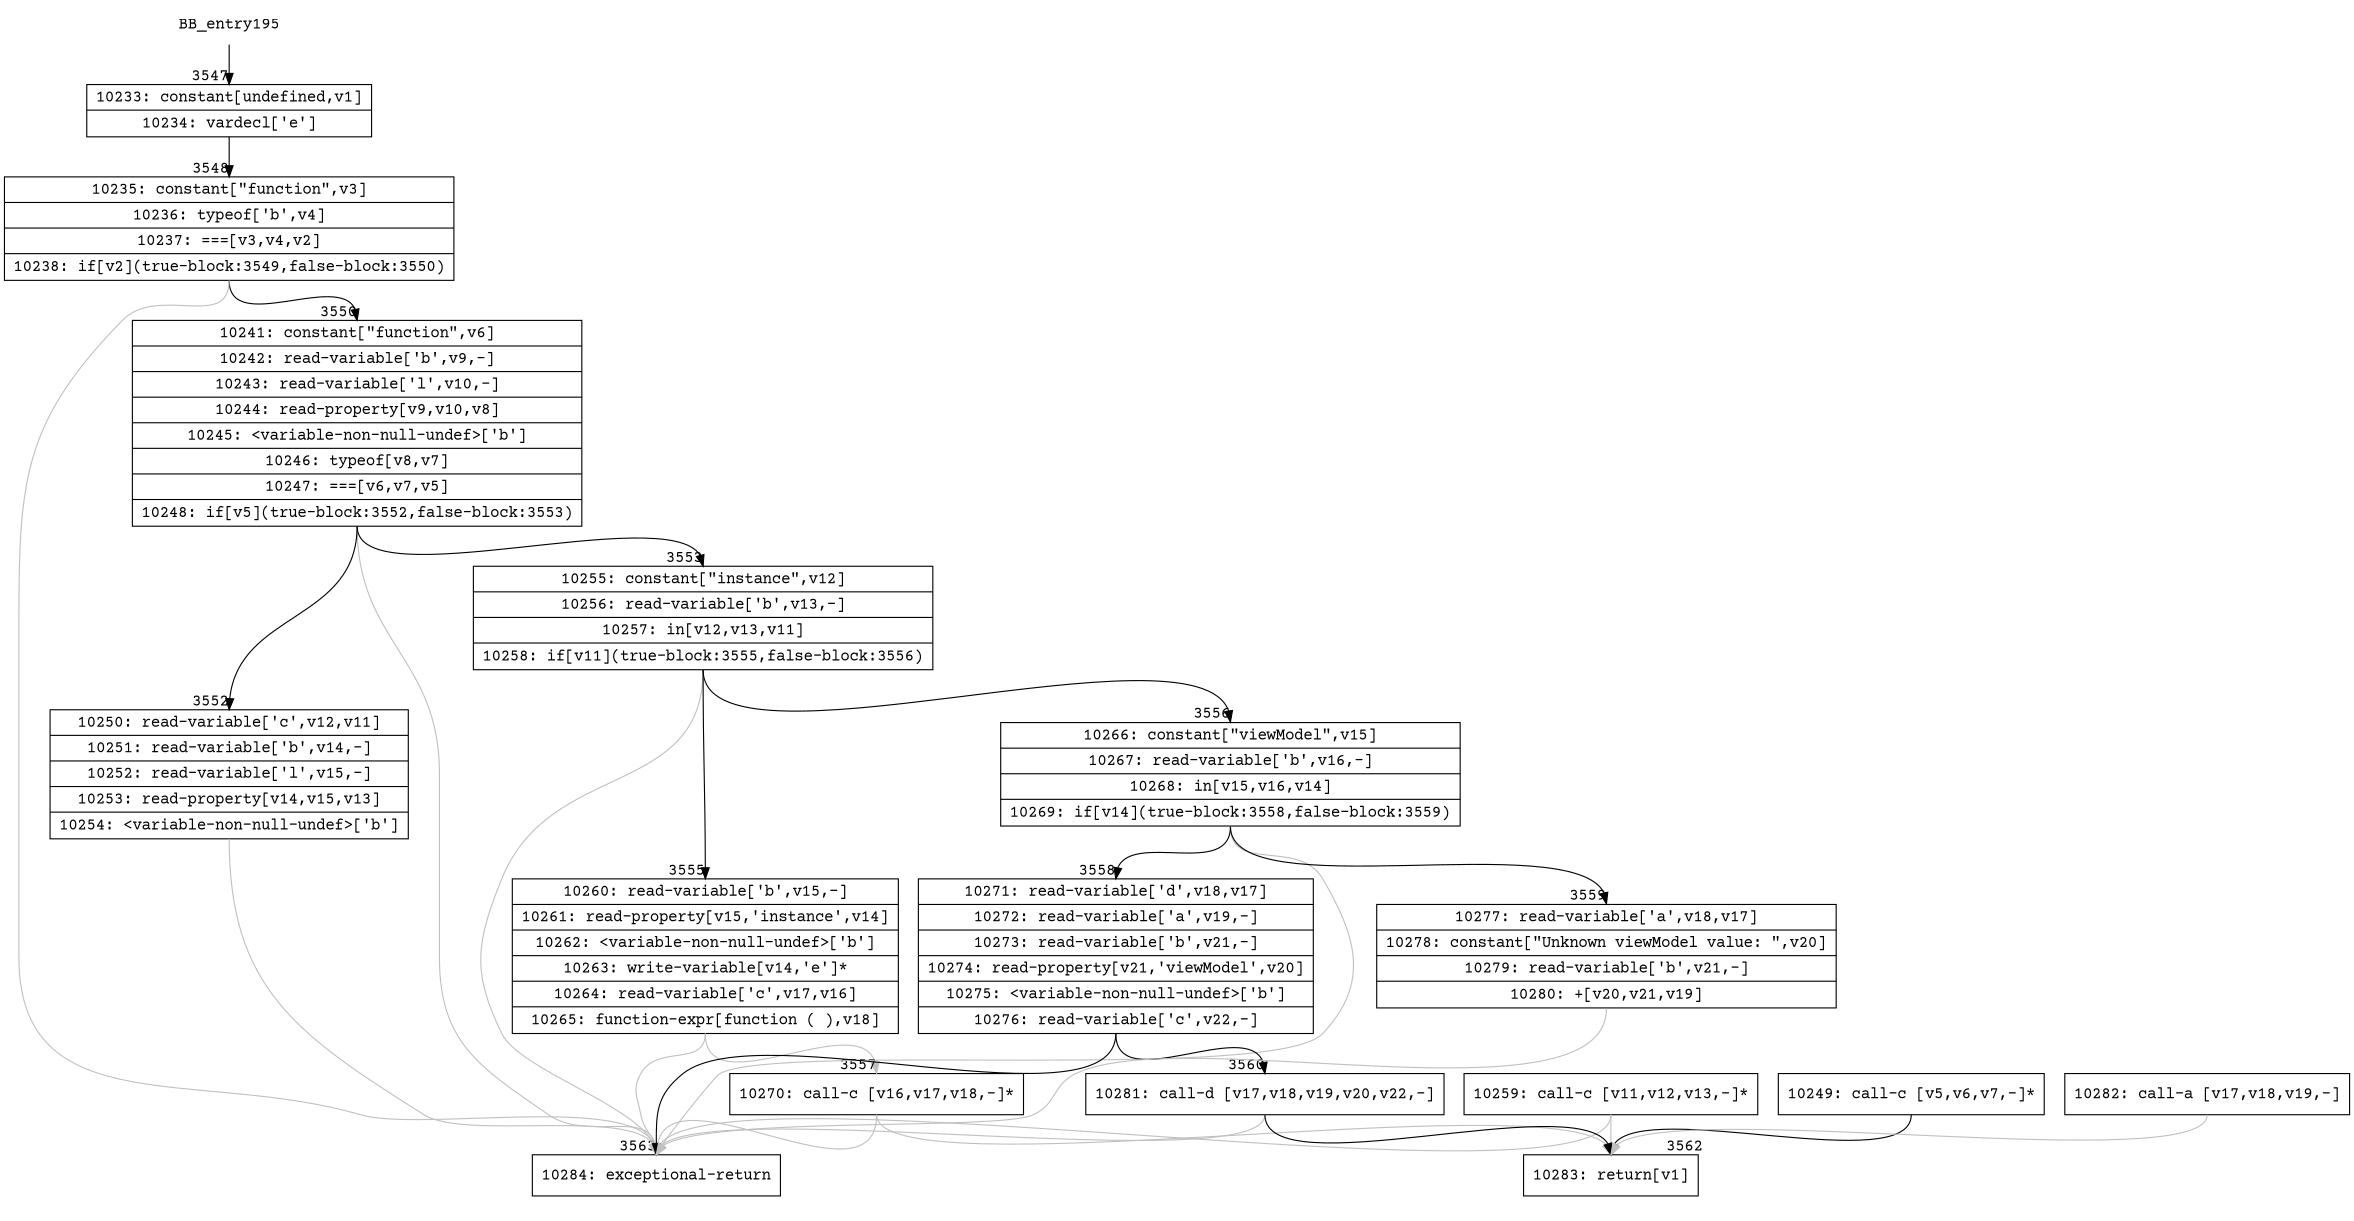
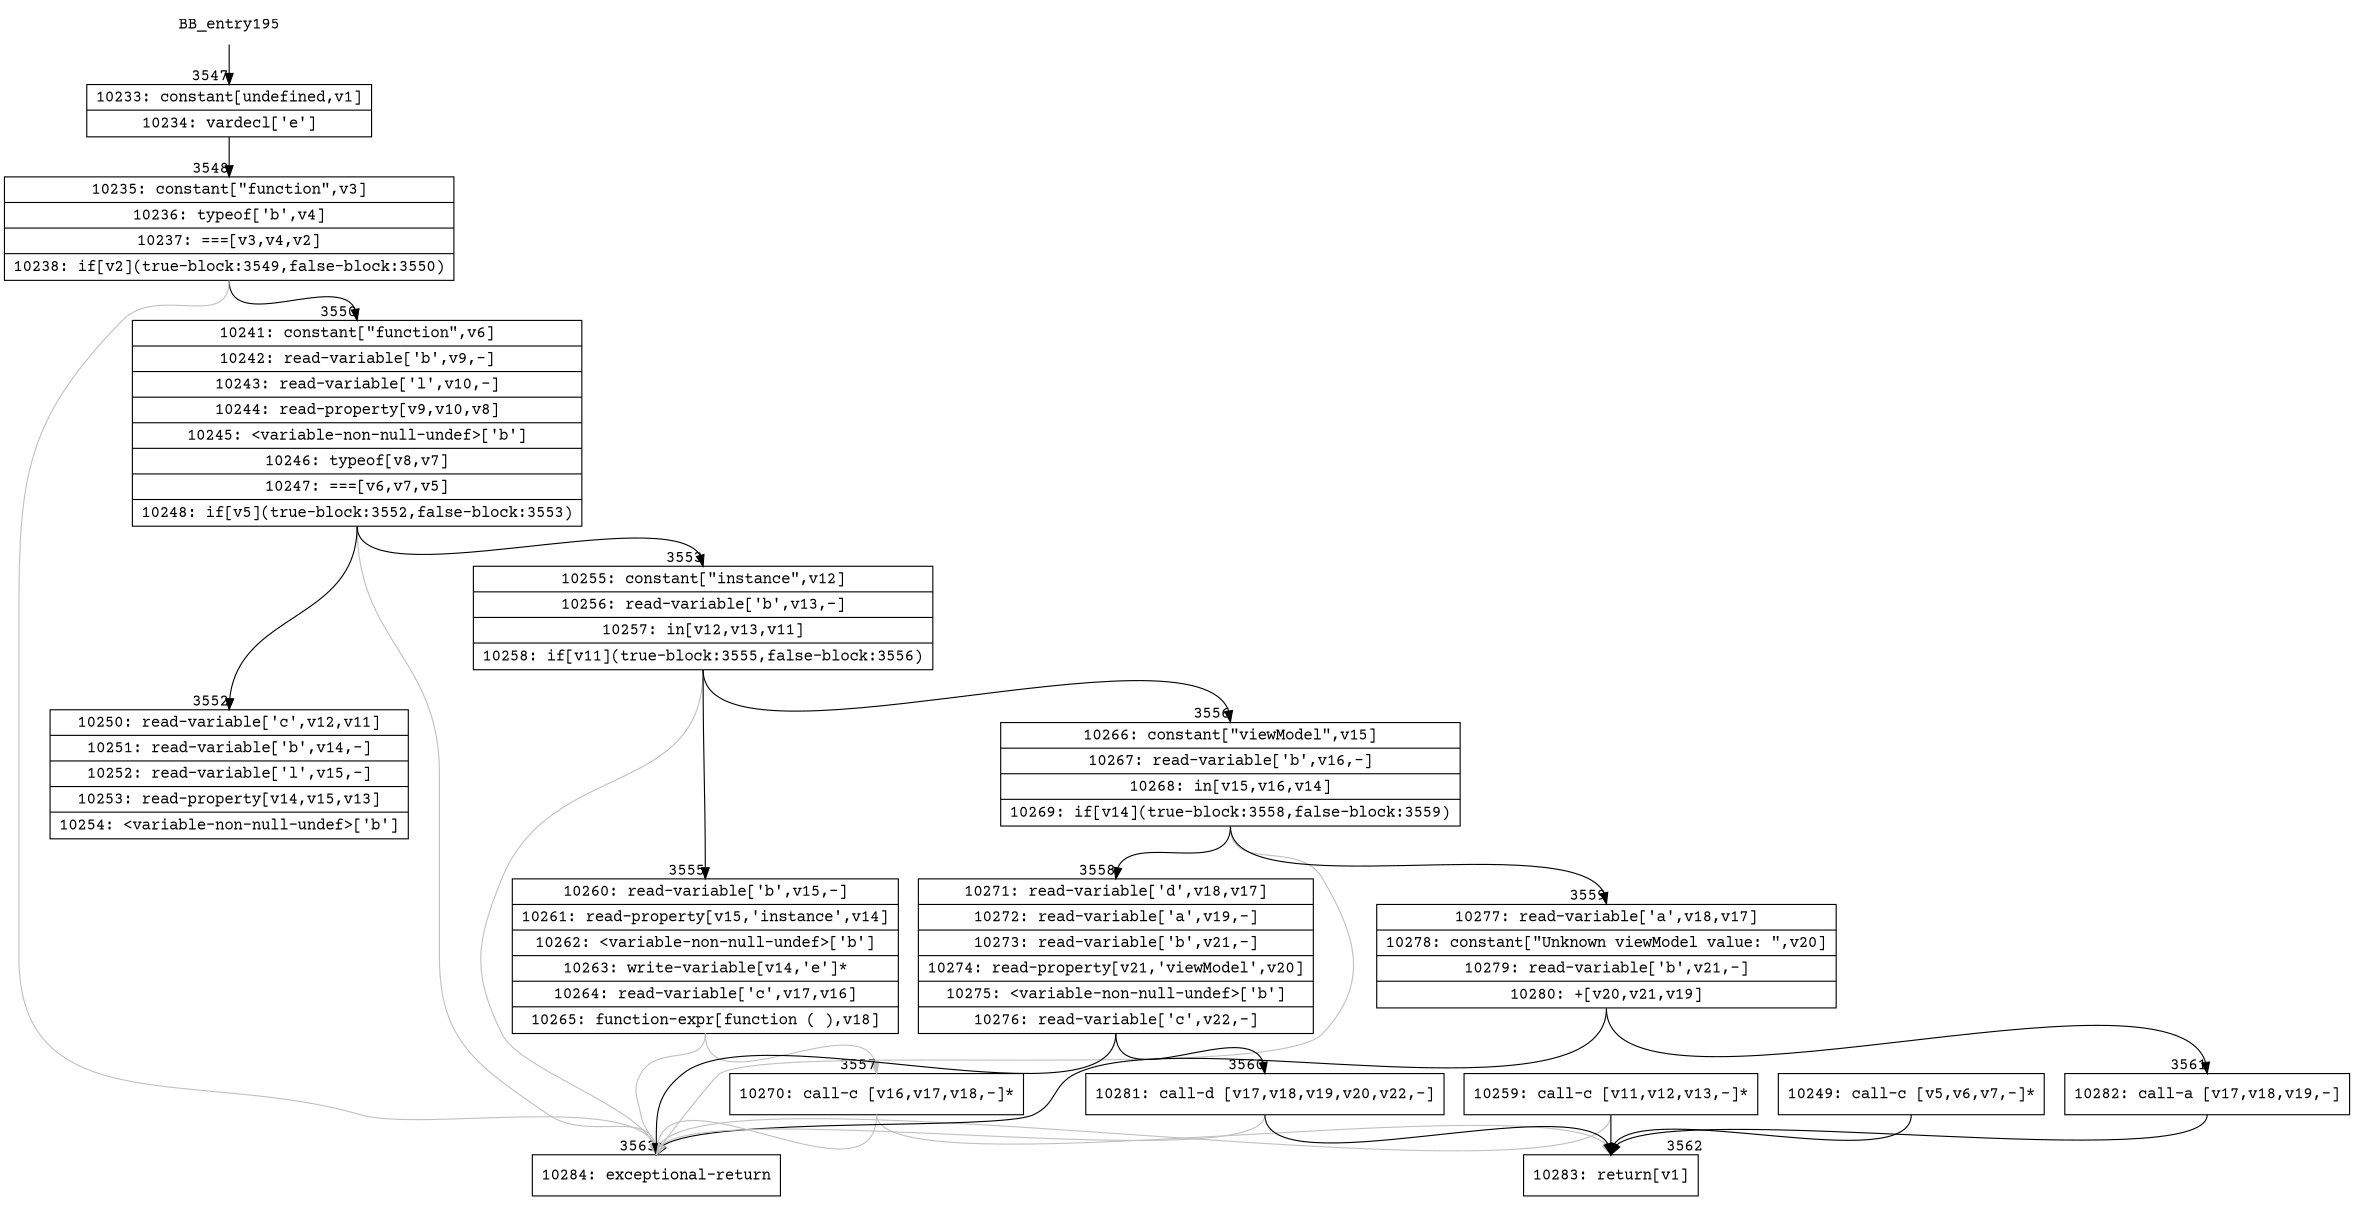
  digraph {
    fontname="Courier Prime"
    rankdir=TD
    node [fontname="Courier Prime" shape=record]
    edge [fontname="Courier Prime" headport=n tailport=s]
    n1 [label=BB_entry195 shape=none]
    n2 [label="{10233: constant[undefined,v1]|10234: vardecl['e']}"]
    n3 [label="{10235: constant[\"function\",v3]|10236: typeof['b',v4]|10237: ===[v3,v4,v2]|10238: if[v2](true-block:3549,false-block:3550)}"]
    n4 [label="{10241: constant[\"function\",v6]|10242: read-variable['b',v9,-]|10243: read-variable['l',v10,-]|10244: read-property[v9,v10,v8]|10245: \<variable-non-null-undef\>['b']|10246: typeof[v8,v7]|10247: ===[v6,v7,v5]|10248: if[v5](true-block:3552,false-block:3553)}"]
    n5 [label="{10284: exceptional-return}"]
    n6 [label="{10250: read-variable['c',v12,v11]|10251: read-variable['b',v14,-]|10252: read-variable['l',v15,-]|10253: read-property[v14,v15,v13]|10254: \<variable-non-null-undef\>['b']}"]
    n7 [label="{10255: constant[\"instance\",v12]|10256: read-variable['b',v13,-]|10257: in[v12,v13,v11]|10258: if[v11](true-block:3555,false-block:3556)}"]
    n8 [label="{10249: call-c [v5,v6,v7,-]*}"]
    n9 [label="{10283: return[v1]}"]
    n10 [label="{10260: read-variable['b',v15,-]|10261: read-property[v15,'instance',v14]|10262: \<variable-non-null-undef\>['b']|10263: write-variable[v14,'e']*|10264: read-variable['c',v17,v16]|10265: function-expr[function ( ),v18]}"]
    n11 [label="{10266: constant[\"viewModel\",v15]|10267: read-variable['b',v16,-]|10268: in[v15,v16,v14]|10269: if[v14](true-block:3558,false-block:3559)}"]
    n12 [label="{10259: call-c [v11,v12,v13,-]*}"]
    n13 [label="{10270: call-c [v16,v17,v18,-]*}"]
    n14 [label="{10271: read-variable['d',v18,v17]|10272: read-variable['a',v19,-]|10273: read-variable['b',v21,-]|10274: read-property[v21,'viewModel',v20]|10275: \<variable-non-null-undef\>['b']|10276: read-variable['c',v22,-]}"]
    n15 [label="{10277: read-variable['a',v18,v17]|10278: constant[\"Unknown viewModel value: \",v20]|10279: read-variable['b',v21,-]|10280: +[v20,v21,v19]}"]
    n16 [label="{10281: call-d [v17,v18,v19,v20,v22,-]}"]
    n17 [label="{10282: call-a [v17,v18,v19,-]}"]
    n1 -> n2 [headlabel="    3547"]
    n2 -> n3 [headlabel="      3548"]
    n3 -> n4 [headlabel="      3550"]
    n3 -> n5 [color=gray headlabel="      3563"]
    n4 -> n5 [color=gray]
    n4 -> n6 [headlabel="      3552"]
    n4 -> n7 [headlabel="      3553"]
-   n6 -> n5 [color=gray]
    n7 -> n5 [color=gray]
    n7 -> n10 [headlabel="      3555"]
    n7 -> n11 [headlabel="      3556"]
    n8 -> n9 [headlabel="      3562"]
    n10 -> n5 [color=gray]
    n10 -> n13 [color=gray headlabel="      3557"]
    n11 -> n5 [color=gray]
    n11 -> n14 [headlabel="      3558"]
    n11 -> n15 [headlabel="      3559"]
    n12 -> n5 [color=gray]
-   n12 -> n9 [color=gray]
+   n12 -> n9
    n13 -> n5 [color=gray]
    n13 -> n9 [color=gray]
    n14 -> n5 [color=black]
    n14 -> n16 [headlabel="      3560"]
-   n15 -> n5 [color=gray]
+   n15 -> n5 [color=black]
+   n15 -> n17 [headlabel="      3561"]
    n16 -> n5 [color=gray]
    n16 -> n9
-   n17 -> n9 [color=gray]
+   n17 -> n9
  }
